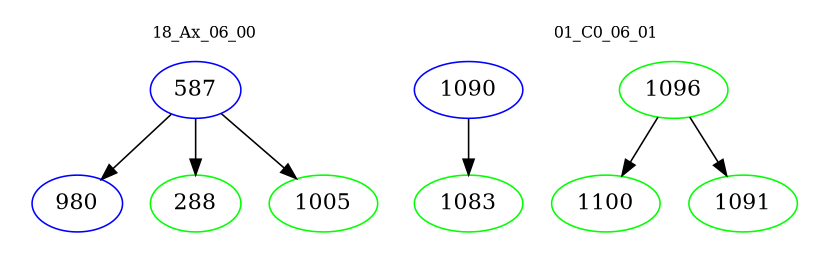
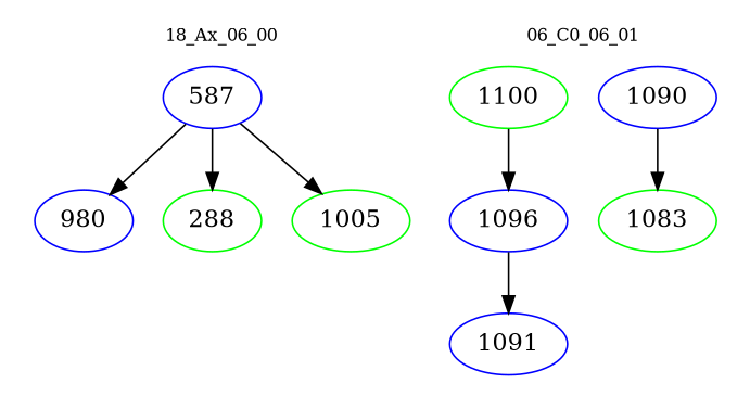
  digraph {
    node [color=green]
    edge [color=black]
    n1 [color=blue label=587]
    n2 [color=blue label=980]
    n3 [label=288]
    n4 [label=1005]
-   n5 [label=1096]
+   n5 [color=blue label=1096]
    n6 [color=blue label=1090]
    n7 [label=1100]
-   n8 [label=1091]
+   n8 [color=blue label=1091]
    n9 [label=1083]
    subgraph cluster_1 {
      color=white
      fontsize=10
      label="18_Ax_06_00"
      n1
      n2
      n3
      n4
    }
    subgraph cluster_2 {
      color=white
      fontsize=10
-     label="01_C0_06_01"
+     label="06_C0_06_01"
      n5
      n6
      n7
      n8
      n9
    }
    n1 -> n2
    n1 -> n3
    n1 -> n4
-   n5 -> n7
+   n7 -> n5
    n5 -> n8
    n6 -> n9
  }
